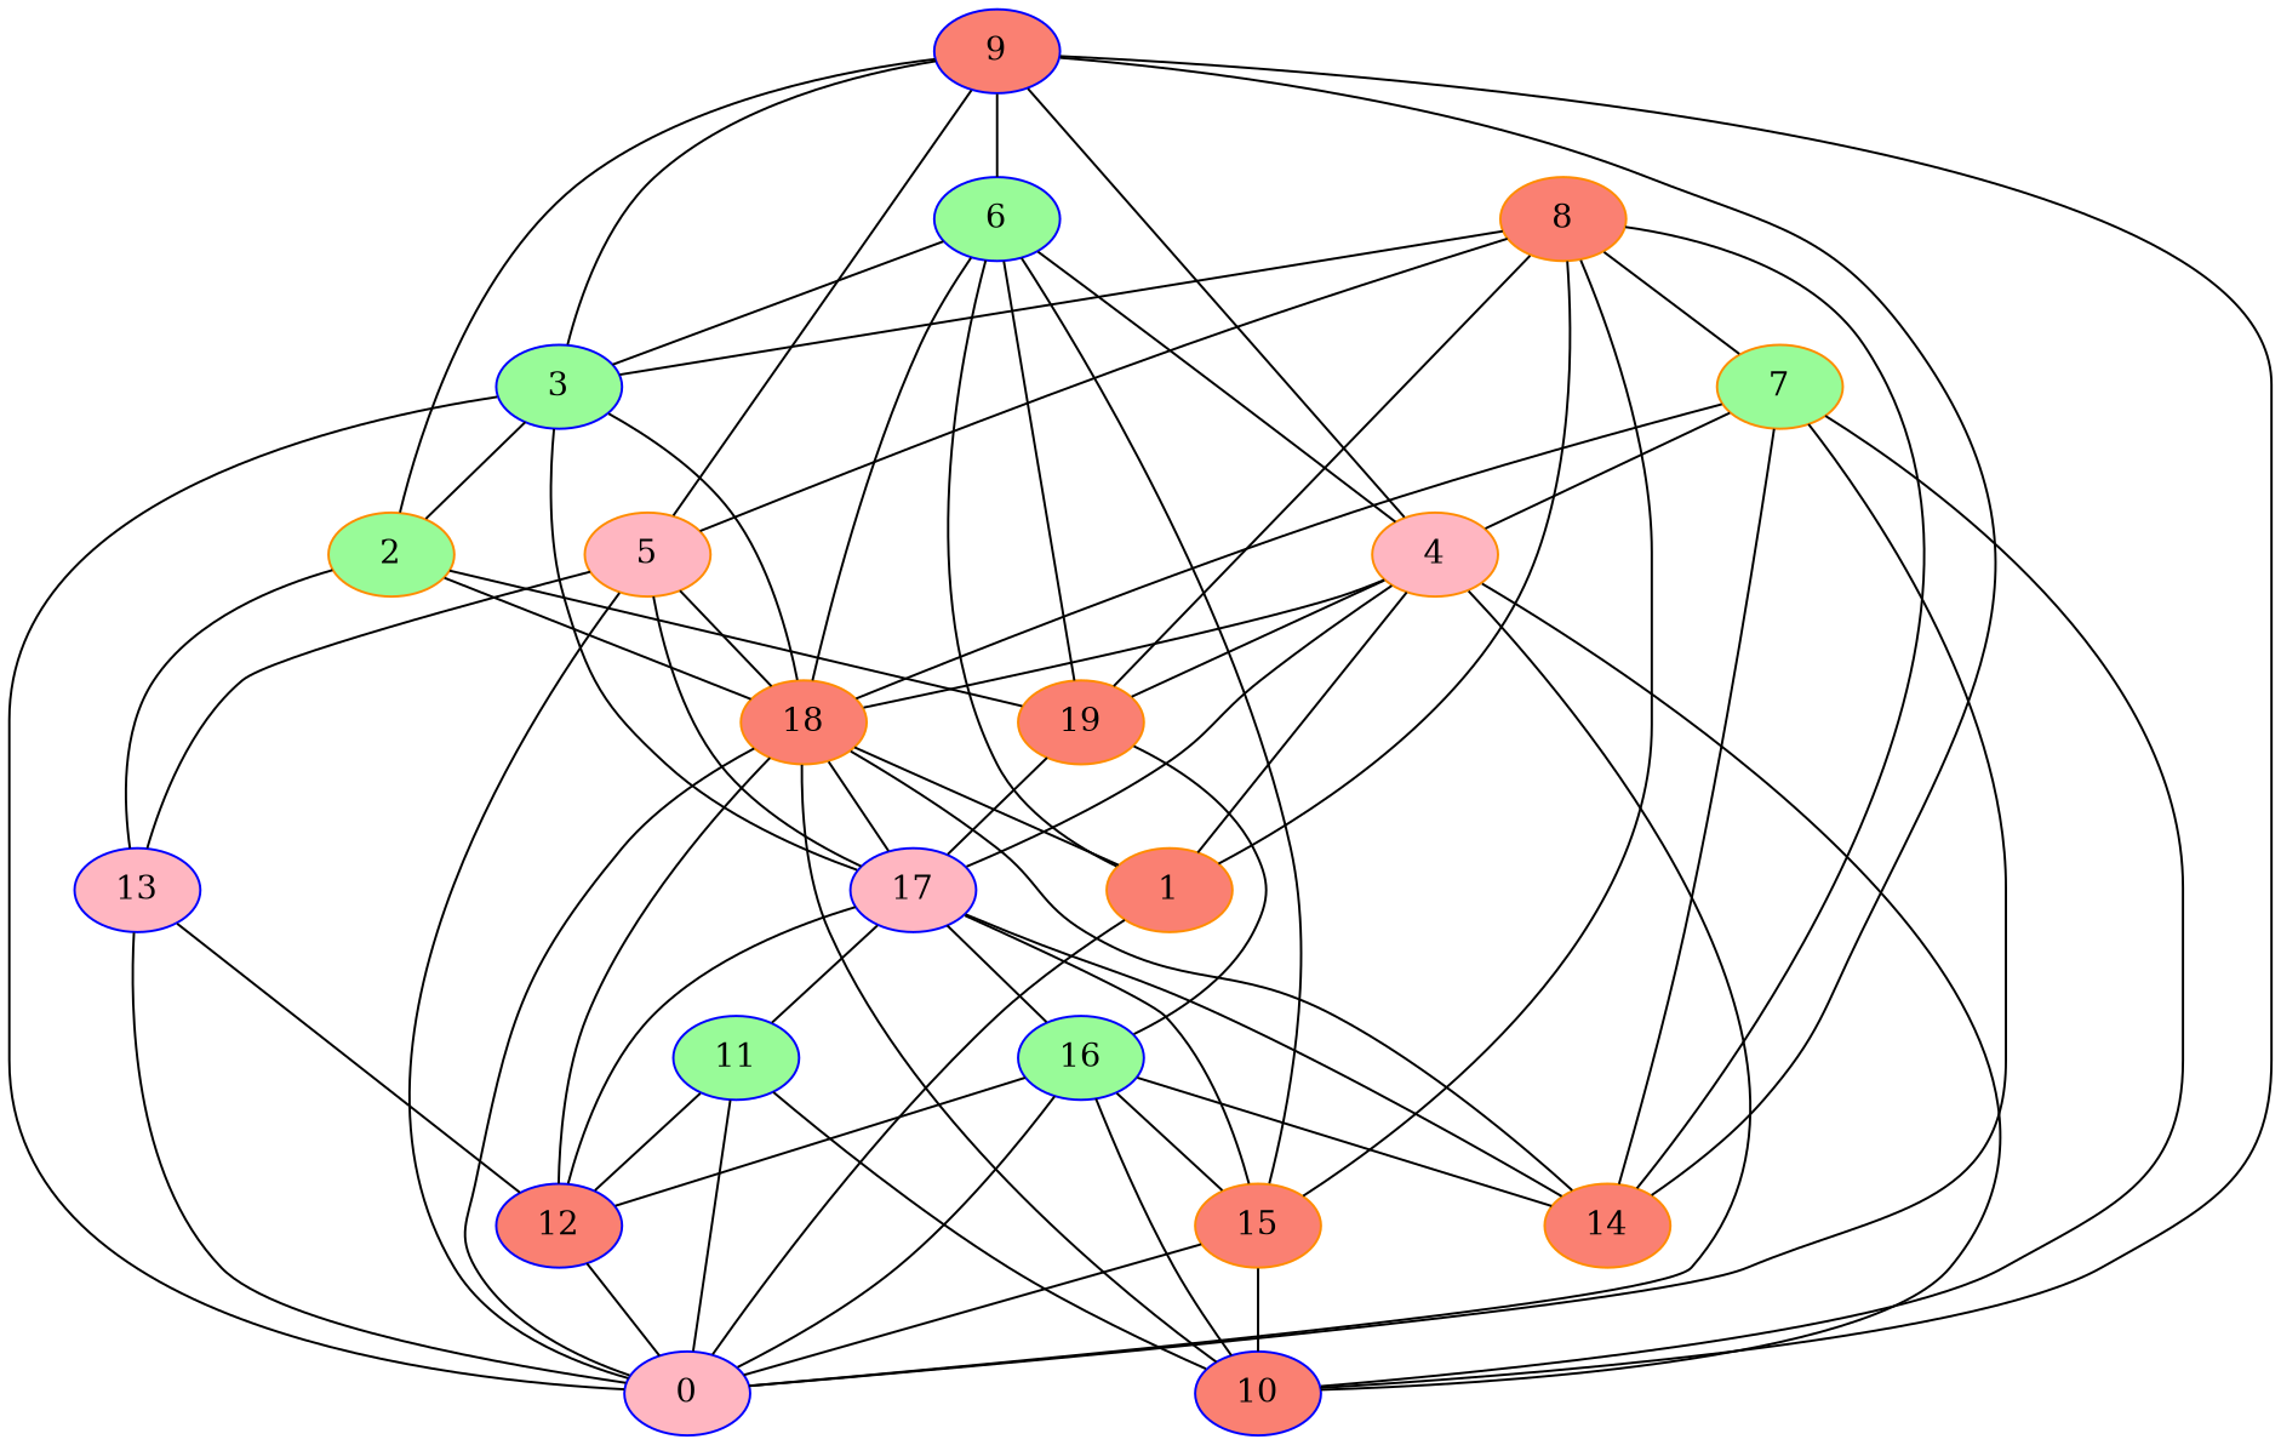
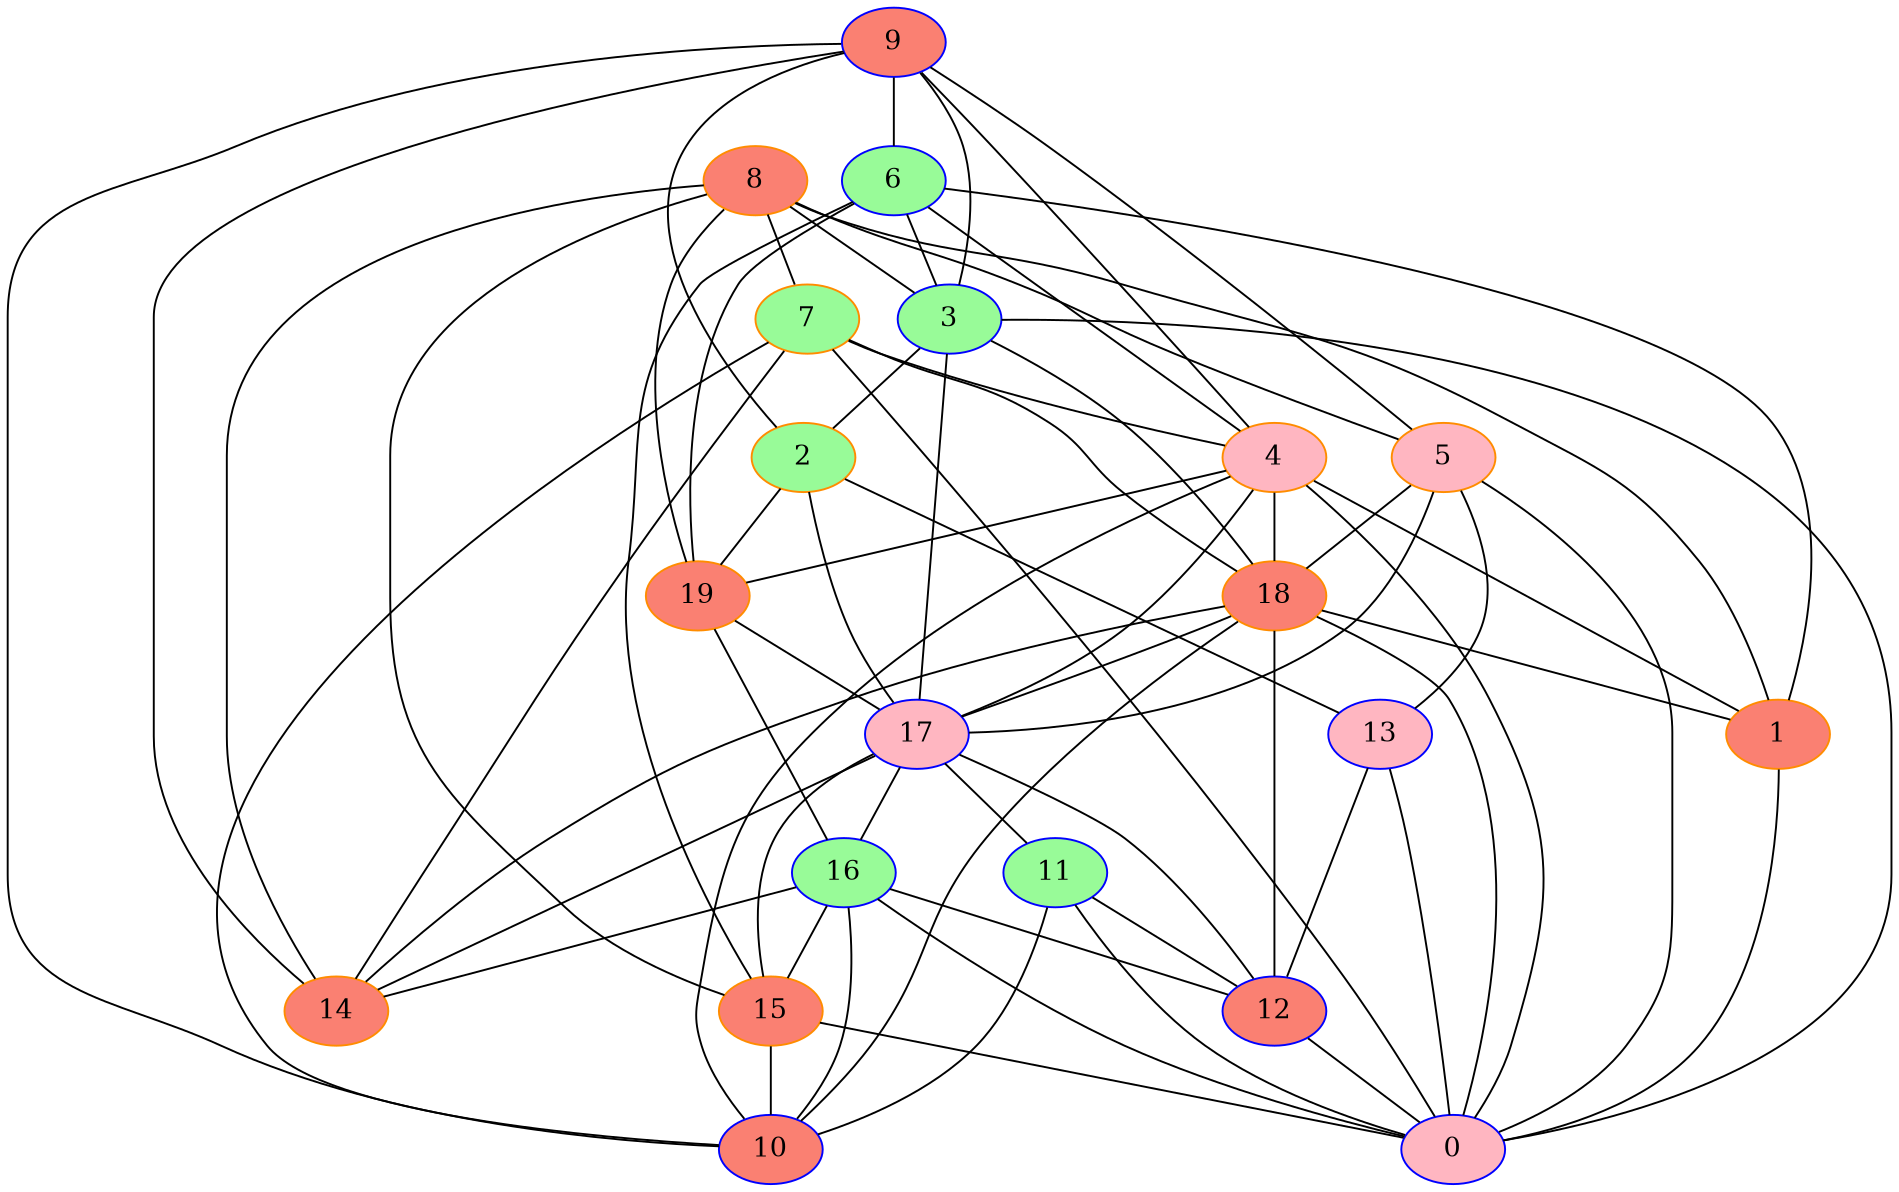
  digraph {
    node [color=darkorange fillcolor=salmon style=filled]
    edge [color=black dir=none]
    4 [fillcolor=lightpink]
    1
    17 [color=blue fillcolor=lightpink]
    2 [fillcolor=palegreen]
    19
    18
    0 [color=blue fillcolor=lightpink]
    10 [color=blue]
    14
    12 [color=blue]
    11 [color=blue fillcolor=palegreen]
    16 [color=blue fillcolor=palegreen]
    15
    13 [color=blue fillcolor=lightpink]
    3 [color=blue fillcolor=palegreen]
    5 [fillcolor=lightpink]
    8
    7 [fillcolor=palegreen]
    6 [color=blue fillcolor=palegreen]
    9 [color=blue]
    subgraph sub_1 {
      4
      1
      17
      2
      19
      18
      0
      10
      14
      12
      11
      16
      15
      13
      3
      5
      8
      7
      6
      9
    }
    4 -> 1
    4 -> 17
    4 -> 19
    4 -> 18
    4 -> 0
    4 -> 10
    1 -> 0
    17 -> 14
    17 -> 12
    17 -> 11
    17 -> 16
    17 -> 15
    2 -> 19
-   2 -> 18
+   2 -> 17
    2 -> 13
    19 -> 17
    19 -> 16
    18 -> 1
    18 -> 17
    18 -> 0
    18 -> 10
    18 -> 14
    18 -> 12
    12 -> 0
    11 -> 0
    11 -> 10
    11 -> 12
    16 -> 0
    16 -> 10
    16 -> 14
    16 -> 12
    16 -> 15
    15 -> 0
    15 -> 10
    13 -> 0
    13 -> 12
    3 -> 17
    3 -> 2
    3 -> 18
    3 -> 0
    5 -> 17
    5 -> 18
    5 -> 0
    5 -> 13
    8 -> 1
    8 -> 19
    8 -> 14
    8 -> 15
    8 -> 3
    8 -> 5
    8 -> 7
    7 -> 4
    7 -> 18
    7 -> 0
    7 -> 10
    7 -> 14
    6 -> 4
    6 -> 1
    6 -> 19
-   6 -> 18
    6 -> 15
    6 -> 3
    9 -> 4
    9 -> 2
    9 -> 10
    9 -> 14
    9 -> 3
    9 -> 5
    9 -> 6
  }
